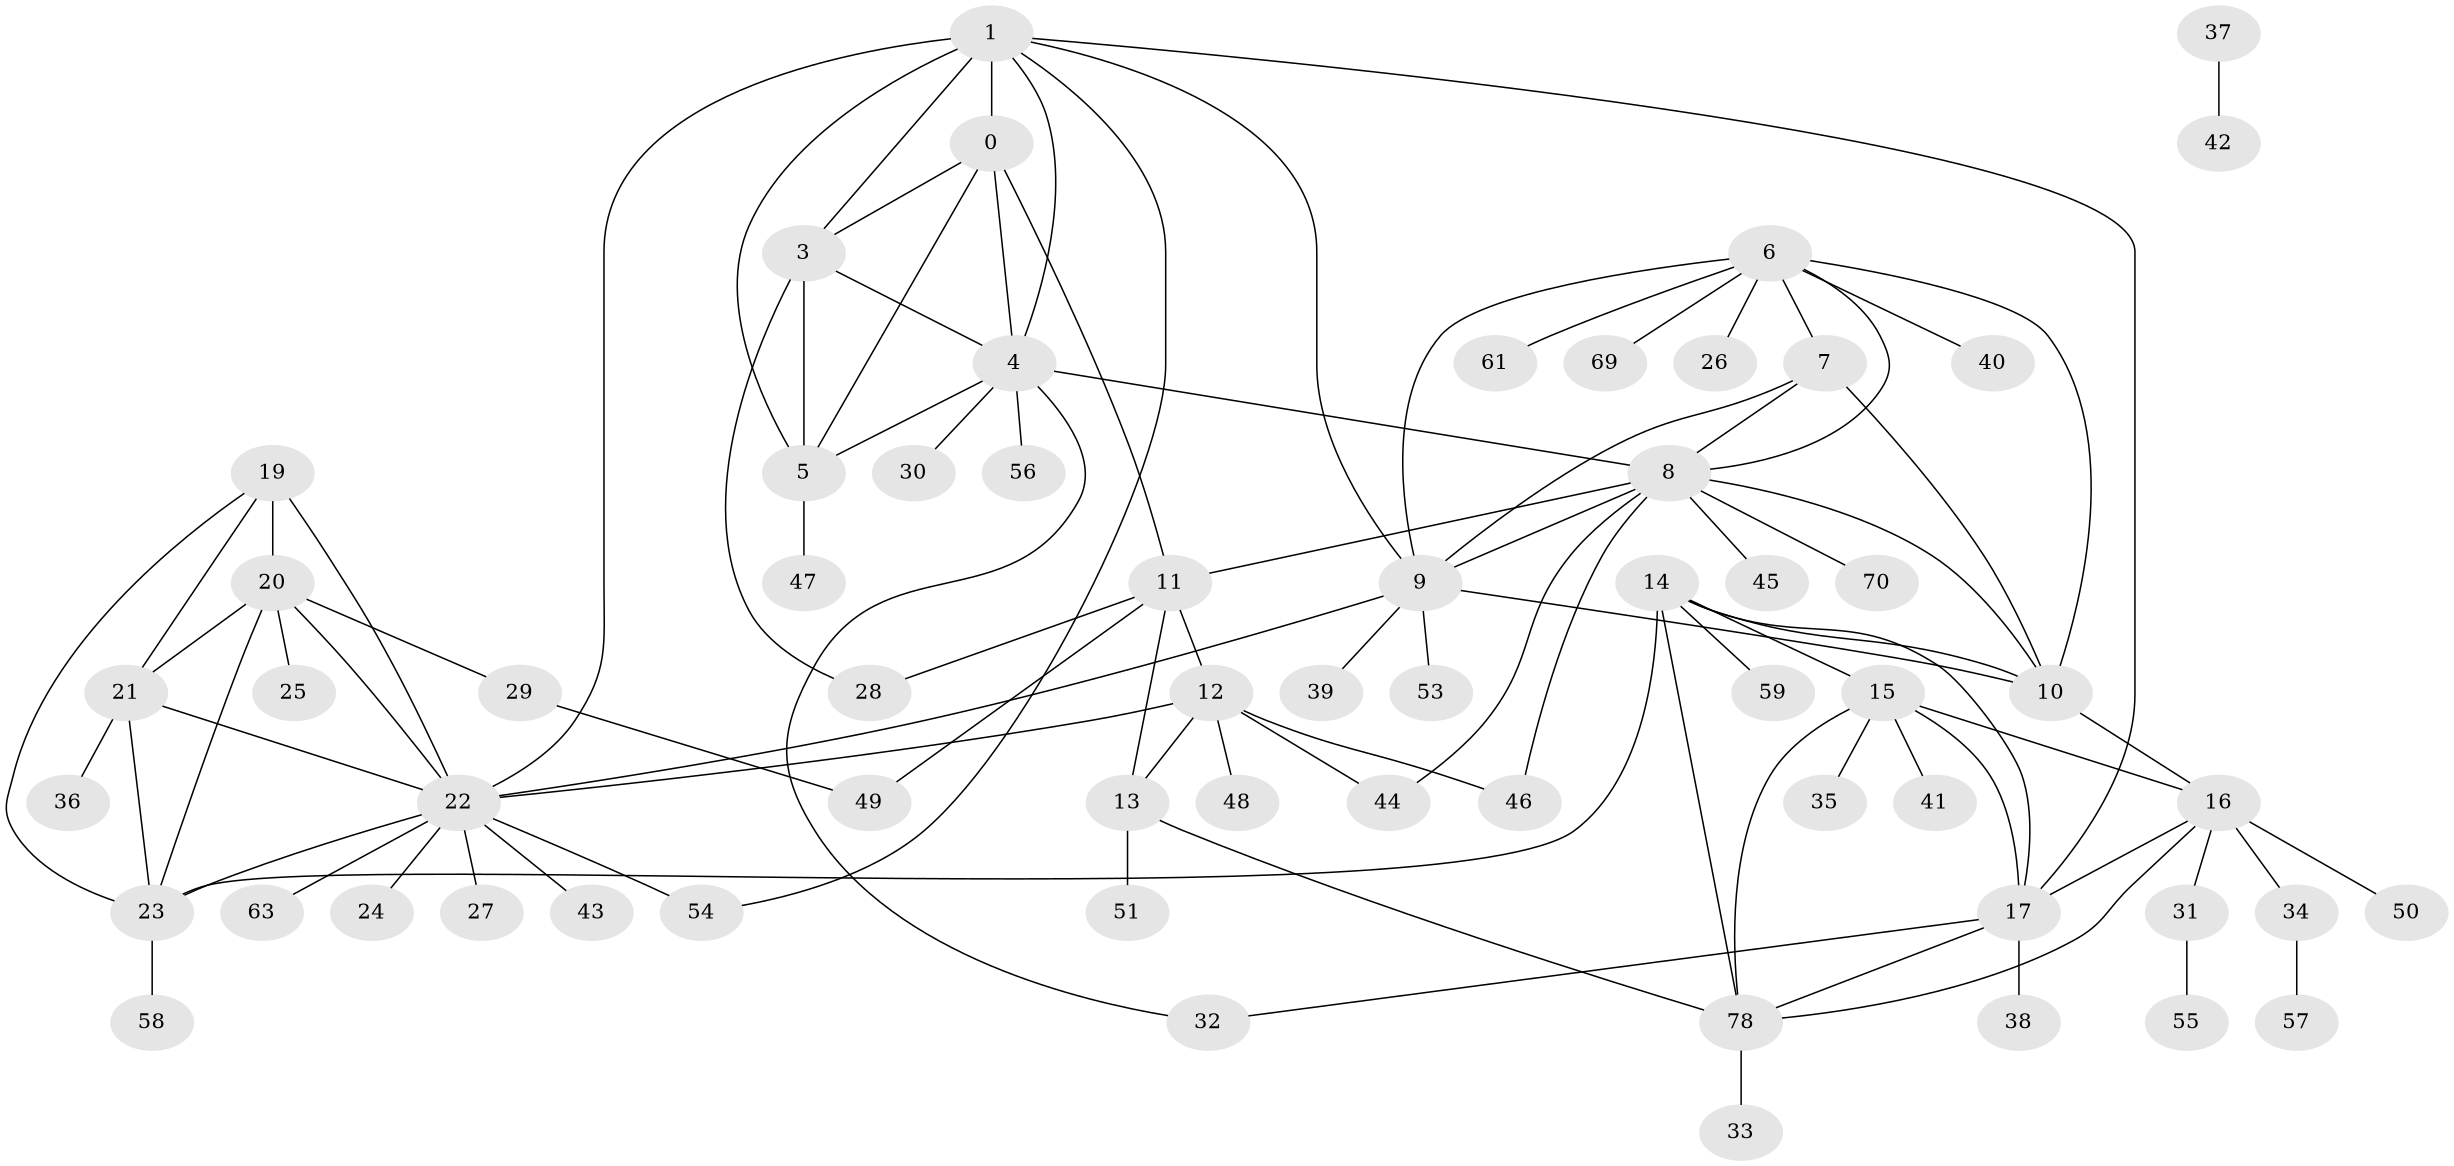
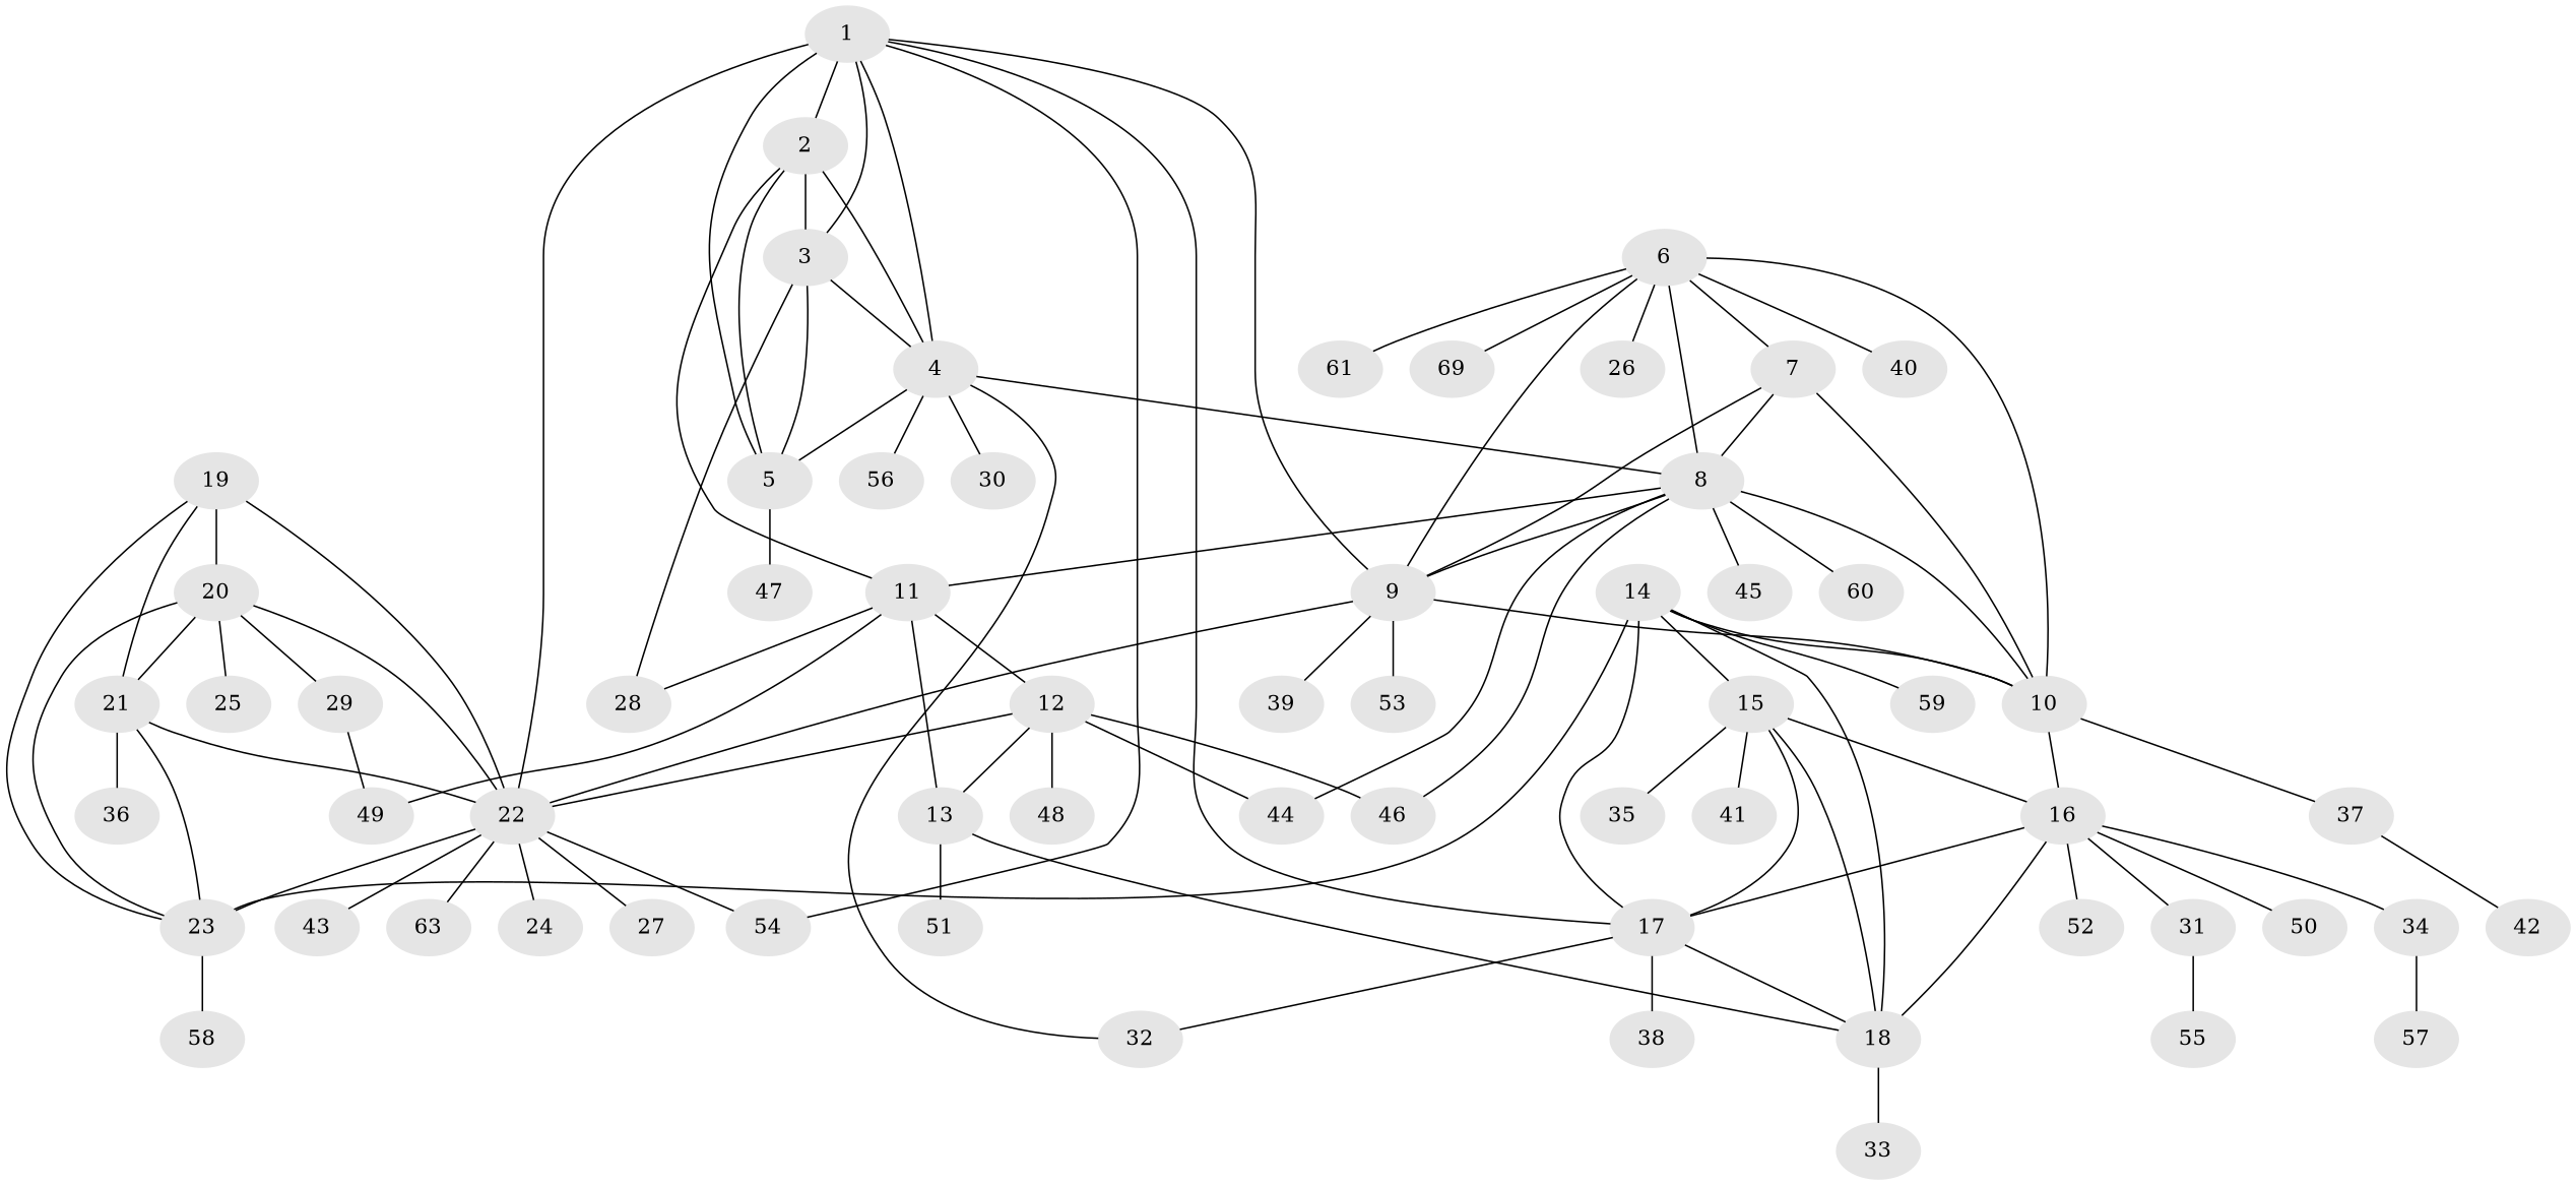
  graph {
    node [color=gray90 style=filled]
    edge [weight=1.0]
    1
-   2 [label=0]
+   2
    3
    4
    5
    9
    17
    22
    54
    11
    28
    8
    30
    32
    56
    47
    10
    39
    53
-   18 [label=78]
+   18
    38
    23
    24
    27
    43
    63
    12
    13
    49
    44
    45
    46
-   60 [label=70]
+   60
    6
    7
    26
    40
    61
    n39 [label=69]
    16
    37
    31
    34
    50
+   52
    42
    48
    51
    33
    14
    15
    59
    35
    41
    58
    55
    57
    19
    20
    21
    25
    29
    36
    1 -- 2 [weight=3.0]
    1 -- 3
    1 -- 4
    1 -- 5
    1 -- 9
    1 -- 17
    1 -- 22
    1 -- 54
    2 -- 3
    2 -- 4
    2 -- 5
    2 -- 11
    3 -- 4
    3 -- 5
    3 -- 28 [weight=3.0]
    4 -- 5
    4 -- 8
    4 -- 30
    4 -- 32
    4 -- 56
    5 -- 47
    9 -- 22
    9 -- 10
    9 -- 39
    9 -- 53
    17 -- 32
    17 -- 18
    17 -- 38
    22 -- 54
    22 -- 23
    22 -- 24
    22 -- 27
    22 -- 43
    22 -- 63
    11 -- 28
    11 -- 12 [weight=3.0]
    11 -- 13 [weight=3.0]
    11 -- 49
    8 -- 9
    8 -- 11
    8 -- 10
    8 -- 44
    8 -- 45
    8 -- 46
    8 -- 60
    10 -- 16
+   10 -- 37
    18 -- 33
    23 -- 58
    12 -- 22
    12 -- 13
    12 -- 44
    12 -- 46
    12 -- 48
    13 -- 18
    13 -- 51
    6 -- 9
    6 -- 8
    6 -- 10
    6 -- 7
    6 -- 26
    6 -- 40
    6 -- 61
    6 -- n39
    7 -- 9
    7 -- 8
    7 -- 10 [weight=2.0]
    16 -- 17
    16 -- 18
    16 -- 31
    16 -- 34
    16 -- 50
+   16 -- 52
    37 -- 42
    31 -- 55
    34 -- 57
    14 -- 17
    14 -- 10
    14 -- 18
    14 -- 23
    14 -- 15
    14 -- 59
    15 -- 17
    15 -- 18
    15 -- 16
    15 -- 35
    15 -- 41
    19 -- 22
    19 -- 23
    19 -- 20 [weight=9.0]
    19 -- 21
    20 -- 22
    20 -- 23
    20 -- 21
    20 -- 25
    20 -- 29
    21 -- 22
    21 -- 23
    21 -- 36
    29 -- 49
  }
